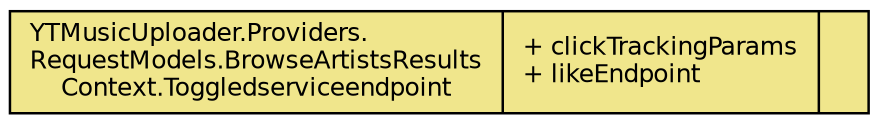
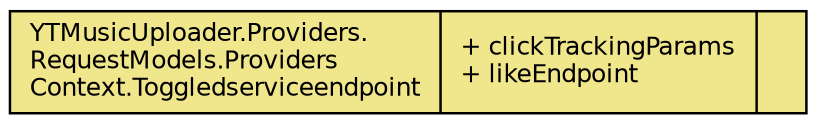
  digraph {
    rankdir=LR
-   n1 [color=black fillcolor=khaki fontcolor=black fontname=Helvetica fontsize=10 height=0.2 label="{YTMusicUploader.Providers.\lRequestModels.BrowseArtistsResults\lContext.Toggledserviceendpoint\n|+ clickTrackingParams\l+ likeEndpoint\l|}" shape=record style=filled width=0.4]
+   n1 [color=black fillcolor=khaki fontcolor=black fontname=Helvetica fontsize=10 height=0.2 label="{YTMusicUploader.Providers.\lRequestModels.Providers\lContext.Toggledserviceendpoint\n|+ clickTrackingParams\l+ likeEndpoint\l|}" shape=record style=filled width=0.4]
  }
